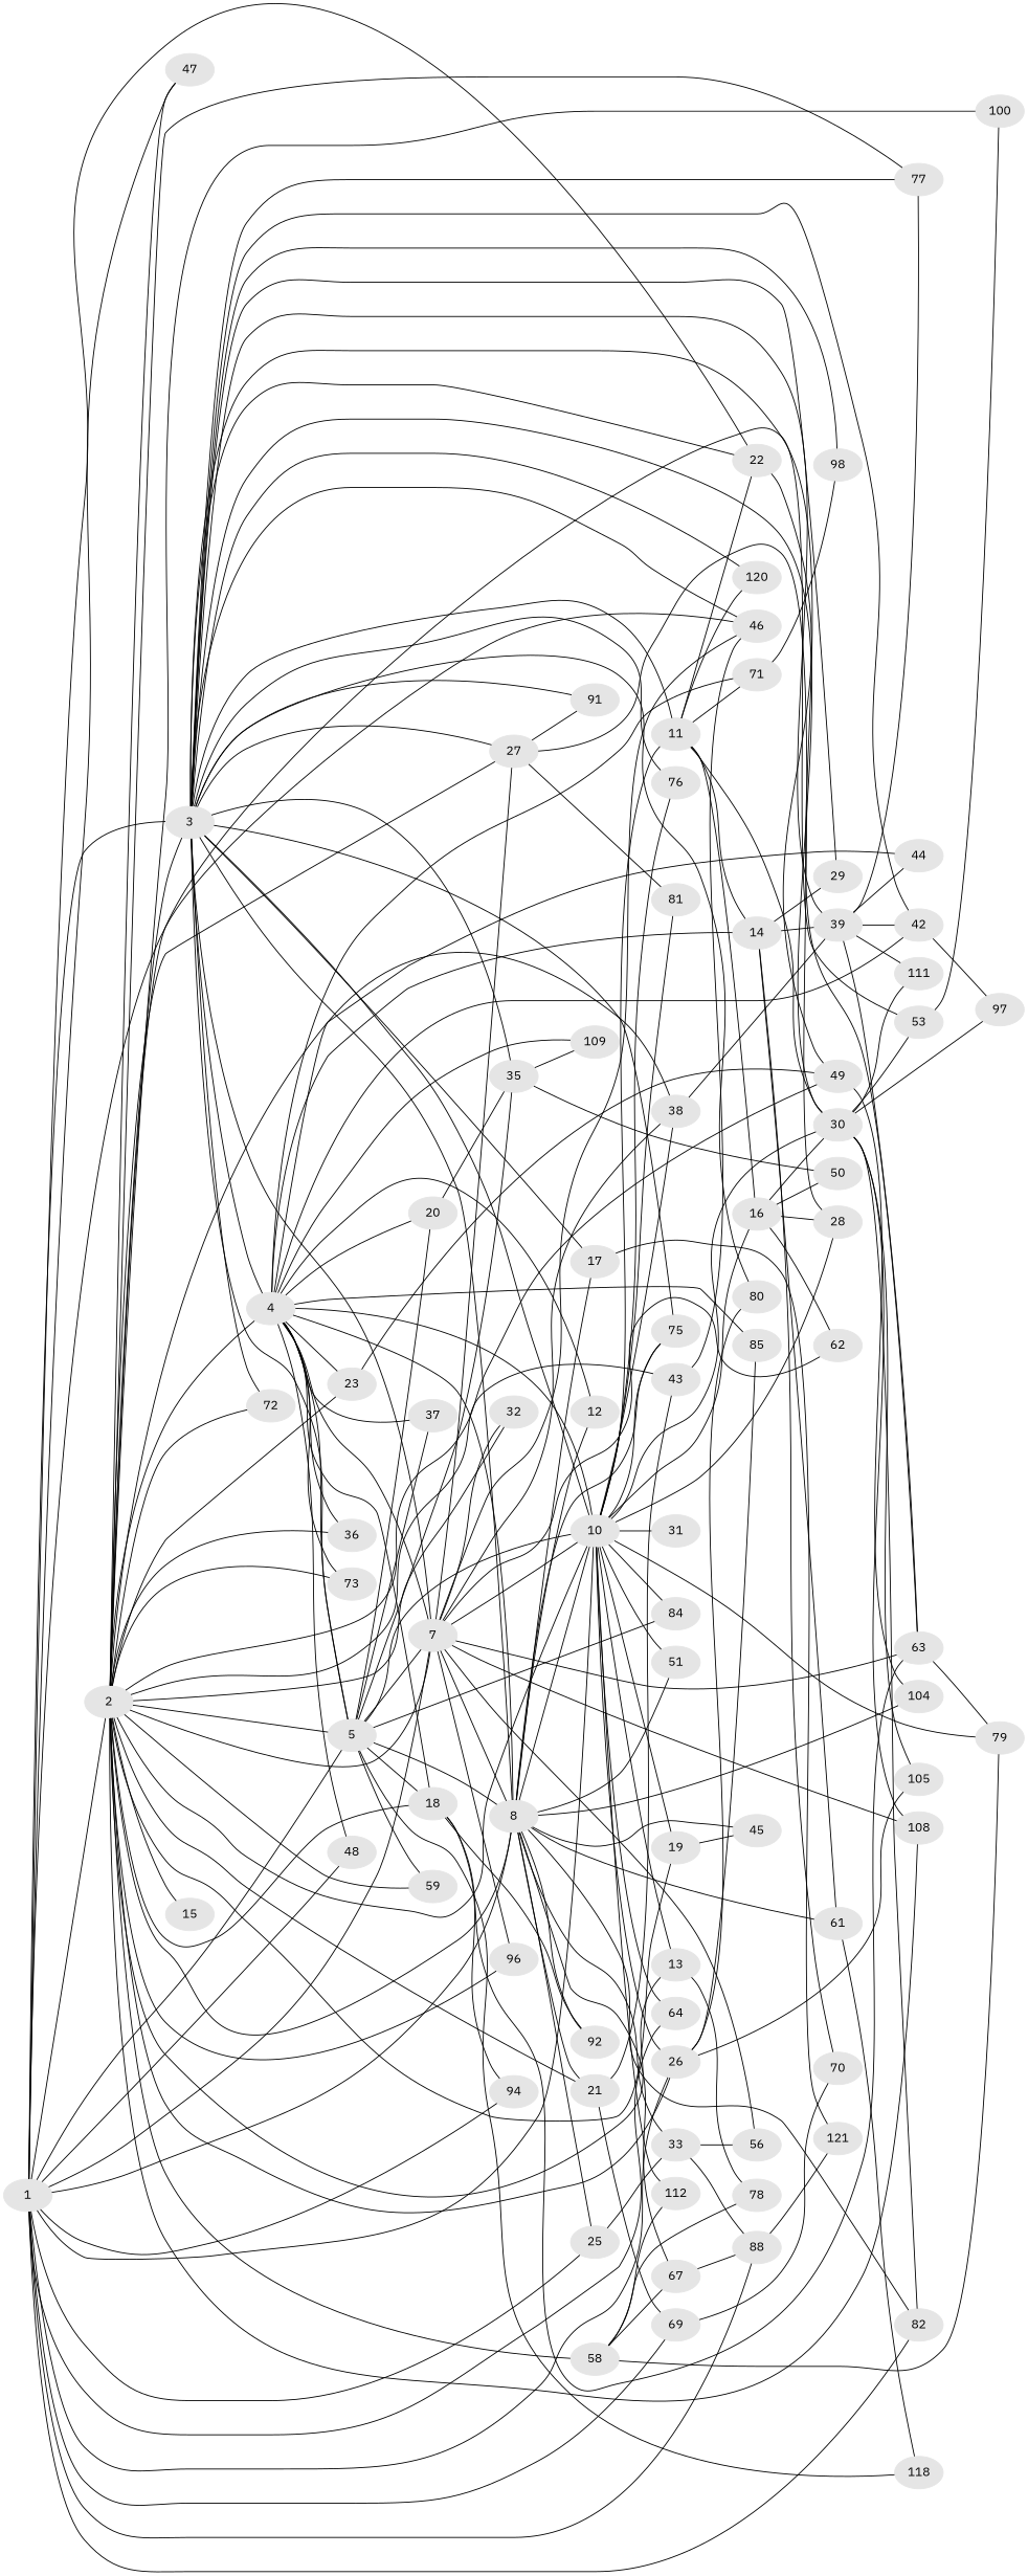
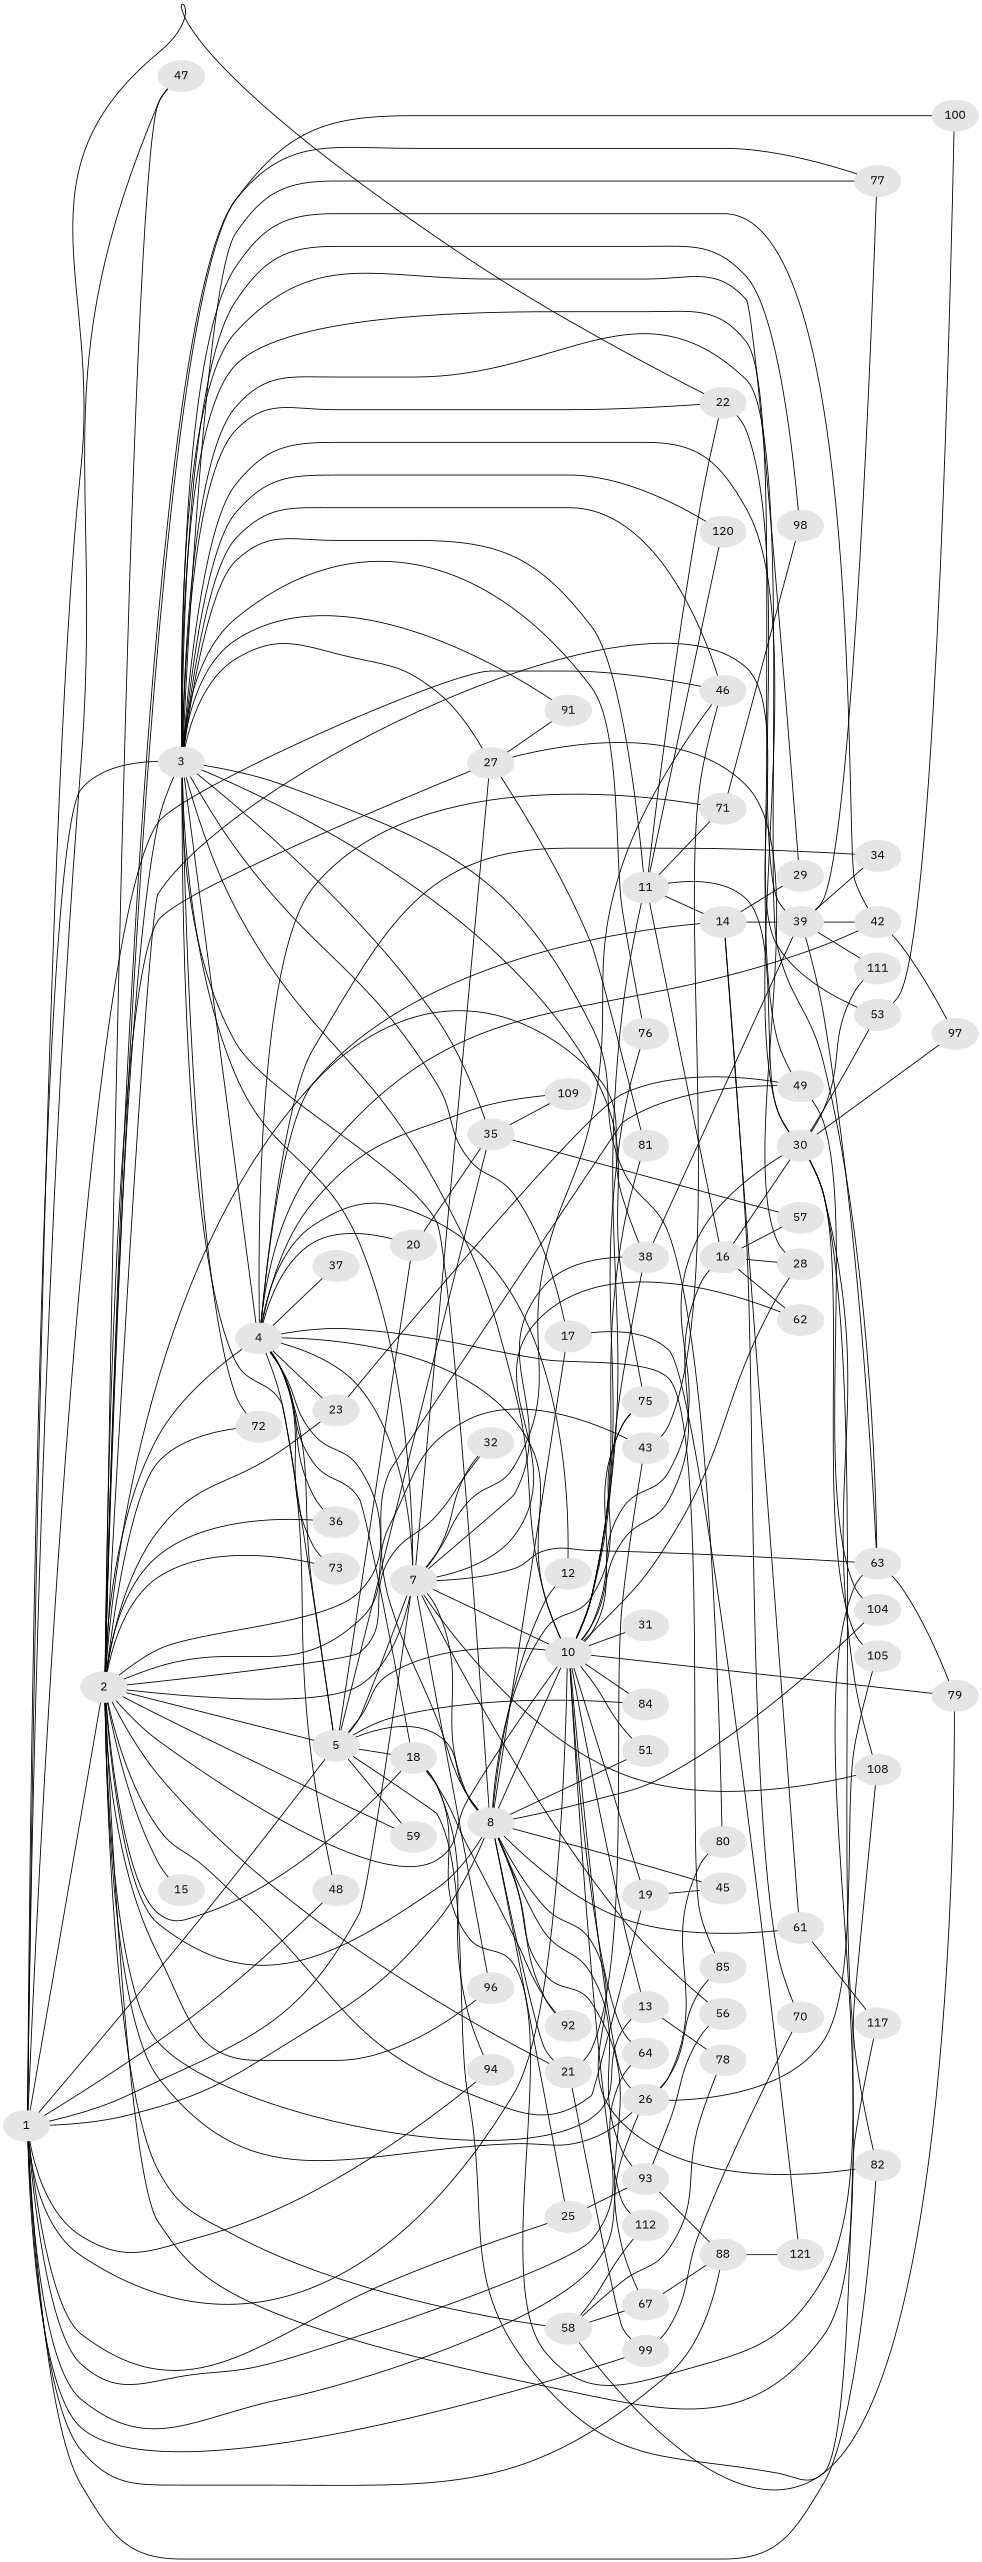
  graph {
    fontname="IBM Plex Sans"
    rankdir=LR
    node [color=gray90 fontname="IBM Plex Sans" style=filled]
    edge [fontname="IBM Plex Sans"]
    1 [super="+40"]
    2 [super="+9"]
    3 [super="+6"]
    5 [super="+24"]
    7 [super="+83"]
    8 [super="+66"]
    10 [super="+93"]
    22 [super="+115"]
    25
    26
    46
    47
    48
    64
-   69
+   69 [label=99]
    82 [super="+106"]
    88 [super="+119"]
    94
    4 [super="+65"]
    58 [super="+87"]
    13
    15
    18 [super="+34"]
    19
    21 [super="+41"]
    23
    27 [super="+74"]
    32
    36
    38 [super="+116"]
    43 [super="+68"]
    49 [super="+52"]
    53
    59
    72
    73 [super="+114"]
    77 [super="+113"]
    96
    100 [super="+107"]
    108 [super="+117"]
    11 [super="+60"]
    17 [super="+103"]
    29
    30 [super="+101"]
    35 [super="+99"]
    39 [super="+90"]
    42 [super="+89"]
    63 [super="+95"]
    75 [super="+102"]
    76
    80
    91
    98
    120
    12
    14 [super="+54"]
    20
    37
-   44
+   44 [label=34]
    71
    85
    109
    84
-   118
+   118 [label=117]
    56
    62
-   33
+   33 [label=93]
    45
    51
    61
    67
    92
    104
    31 [super="+57"]
    16 [super="+110"]
    28
    79 [super="+86"]
    81
    112
    105
    78
    70
    121
    97
    111
-   50
+   50 [label=57]
    1 -- 2 [weight=2]
    1 -- 3 [weight=2]
    1 -- 5
    1 -- 7
    1 -- 8
    1 -- 10
    1 -- 22
    1 -- 25
    1 -- 26
    1 -- 46
    1 -- 47
    1 -- 48
    1 -- 64
    1 -- 69
    1 -- 82
    1 -- 88
    1 -- 94
    2 -- 3 [weight=4]
    2 -- 5 [weight=2]
    2 -- 7 [weight=2]
    2 -- 8 [weight=2]
    2 -- 10 [weight=2]
    2 -- 26
    2 -- 47
    2 -- 4 [weight=2]
    2 -- 58 [weight=2]
    2 -- 13
    2 -- 15 [weight=2]
    2 -- 18
    2 -- 19
    2 -- 21 [weight=2]
    2 -- 23
    2 -- 27
    2 -- 32
    2 -- 36
    2 -- 38
    2 -- 43
    2 -- 49
    2 -- 53
    2 -- 59
    2 -- 72
    2 -- 73
    2 -- 77
    2 -- 96
    2 -- 100 [weight=2]
    2 -- 108
    3 -- 5 [weight=2]
    3 -- 7 [weight=2]
    3 -- 8 [weight=2]
    3 -- 10 [weight=2]
    3 -- 22
    3 -- 46
    3 -- 4 [weight=2]
    3 -- 27
    3 -- 72
    3 -- 77
    3 -- 11
    3 -- 17
    3 -- 29
    3 -- 30
    3 -- 35
    3 -- 39
    3 -- 42
    3 -- 63
    3 -- 75
    3 -- 76
    3 -- 80
    3 -- 91
    3 -- 98
    3 -- 120
    5 -- 7
    5 -- 8
    5 -- 10
    5 -- 18
    5 -- 59
    5 -- 35
    5 -- 20 [weight=2]
-   5 -- 37
    5 -- 84
    5 -- 118
    7 -- 8
    7 -- 10
    7 -- 46
    7 -- 27
    7 -- 32
    7 -- 38
    7 -- 96
    7 -- 108
    7 -- 63
    7 -- 56
    7 -- 62
    8 -- 10
    8 -- 25
    8 -- 82
    8 -- 21
    8 -- 17 [weight=2]
    8 -- 75
    8 -- 12
    8 -- 33
    8 -- 45
    8 -- 51 [weight=2]
    8 -- 61
    8 -- 67
    8 -- 92
    8 -- 104
    10 -- 26
    10 -- 64
    10 -- 13
    10 -- 19
    10 -- 38
    10 -- 11
    10 -- 30
    10 -- 75
    10 -- 76
    10 -- 84
    10 -- 51
    10 -- 31 [weight=2]
    10 -- 16
    10 -- 28
    10 -- 79
    10 -- 81
    10 -- 112
    22 -- 49
    25 -- 33
    26 -- 80
    26 -- 85
    26 -- 105
    69 -- 70
    88 -- 121
    4 -- 5
    4 -- 7
    4 -- 8
    4 -- 10 [weight=2]
    4 -- 48
    4 -- 18
    4 -- 23
    4 -- 36
    4 -- 73
    4 -- 42
    4 -- 12
    4 -- 14
    4 -- 20
    4 -- 37
    4 -- 44
    4 -- 71
    4 -- 85
    4 -- 109
    58 -- 67
    58 -- 79
    58 -- 112
    58 -- 78
    13 -- 78
    18 -- 94
    18 -- 63
    18 -- 92
    19 -- 45
    21 -- 69
    21 -- 43
    23 -- 49
    27 -- 91
    27 -- 28
    27 -- 81
    38 -- 39
    43 -- 46
    49 -- 104
    53 -- 100
    11 -- 22
    11 -- 30
    11 -- 120
    11 -- 14
    11 -- 71
    11 -- 16
    17 -- 121
    30 -- 82
    30 -- 53
    30 -- 108
    30 -- 105
    30 -- 97
    30 -- 111
    35 -- 109
    35 -- 50
    39 -- 77
    39 -- 42
    39 -- 63
    39 -- 44
    39 -- 111
    42 -- 97
    63 -- 79
    14 -- 29
    14 -- 39
    14 -- 61
    14 -- 70
    20 -- 35
    71 -- 98
    33 -- 88
    33 -- 56
    61 -- 118
    67 -- 88
    16 -- 30
    16 -- 62
    16 -- 28
    16 -- 50
  }
